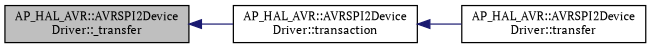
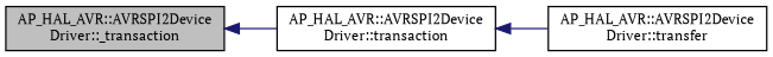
  digraph {
    fontname="PT Serif"
    rankdir=LR
    node [color=black fillcolor=white fontname="PT Serif" fontsize=10 shape=record style=filled]
    edge [color=midnightblue dir=back fontname="PT Serif" fontsize=10 labelfontname=Helvetica labelfontsize=10 style=solid]
-   n1 [fillcolor=grey75 fontcolor=black height=0.2 label="AP_HAL_AVR::AVRSPI2Device\lDriver::_transfer" width=0.4]
+   n1 [fillcolor=grey75 fontcolor=black height=0.2 label="AP_HAL_AVR::AVRSPI2Device\lDriver::_transaction" width=0.4]
    n2 [height=0.2 label="AP_HAL_AVR::AVRSPI2Device\lDriver::transaction" width=0.4]
    n3 [height=0.2 label="AP_HAL_AVR::AVRSPI2Device\lDriver::transfer" width=0.4]
    n1 -> n2
    n2 -> n3
  }
